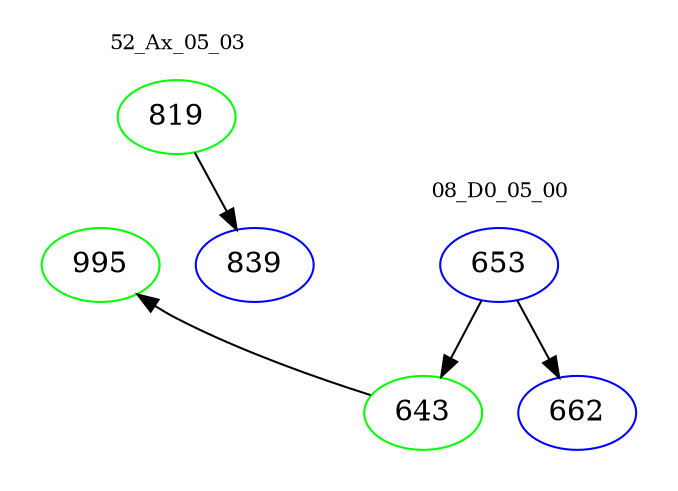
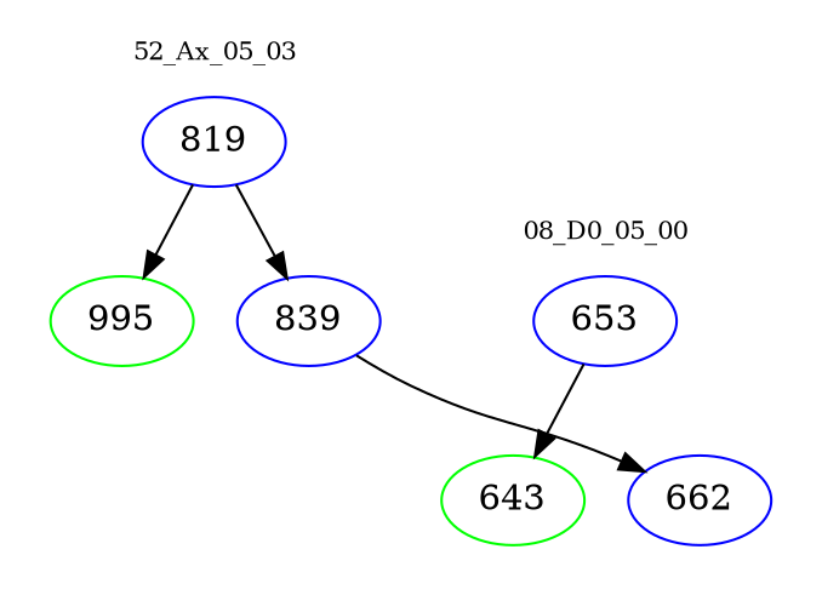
  digraph {
    node [color=blue]
    edge [color=black]
-   n1 [color=green label=819]
+   n1 [label=819]
    n2 [color=green label=995]
    n3 [label=839]
    n4 [label=653]
    n5 [color=green label=643]
    n6 [label=662]
    subgraph cluster_1 {
      color=white
      fontsize=10
      label="52_Ax_05_03"
      n1
      n2
      n3
    }
    subgraph cluster_2 {
      color=white
      fontsize=10
      label="08_D0_05_00"
      n4
      n5
      n6
    }
-   n5 -> n2
+   n1 -> n2
    n1 -> n3
    n4 -> n5
-   n4 -> n6
+   n3 -> n6
  }
